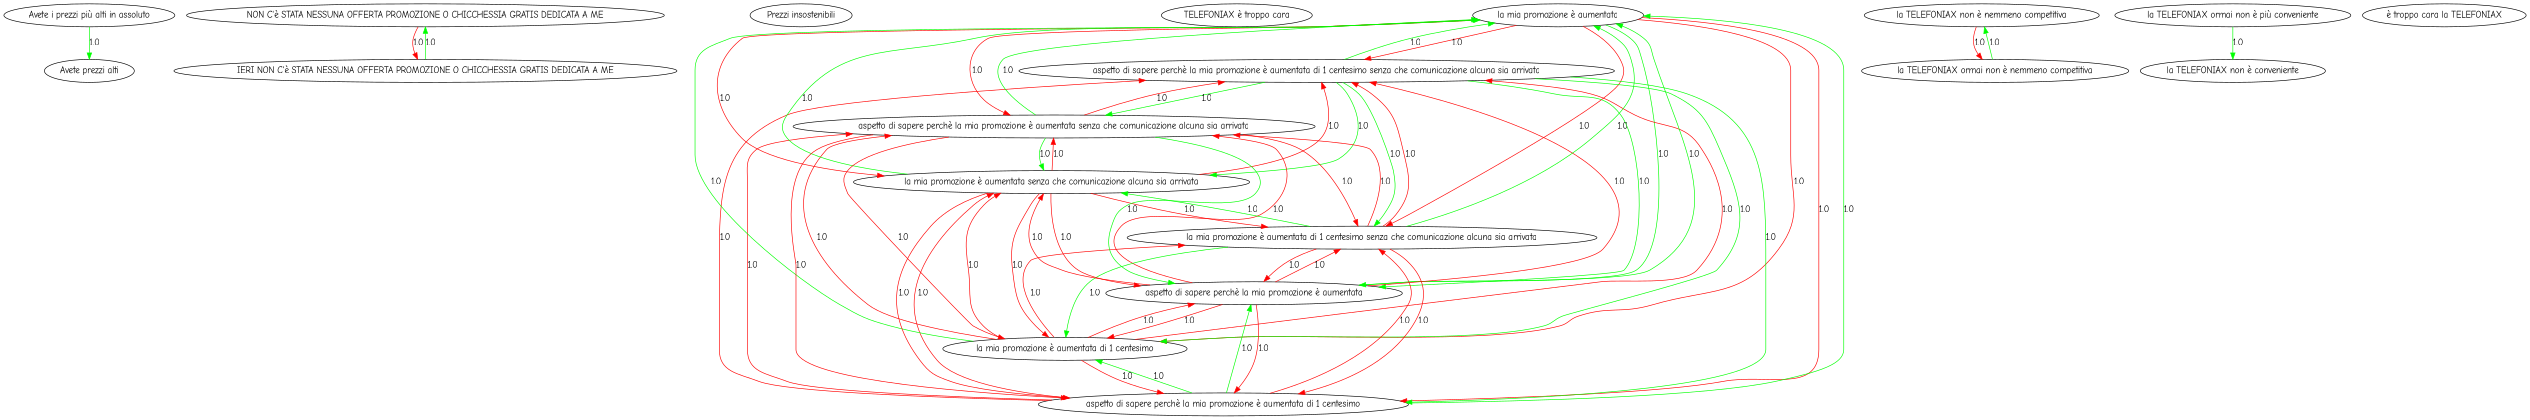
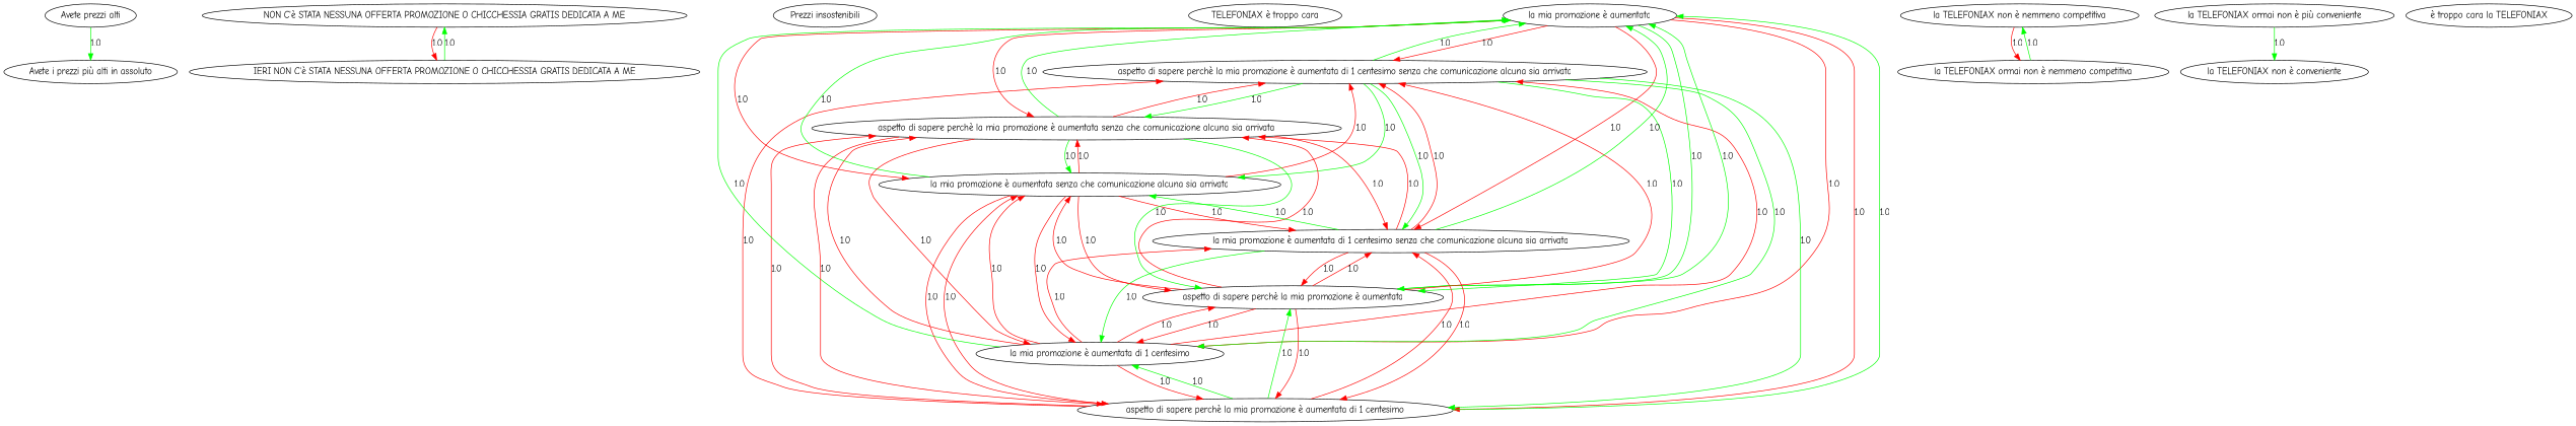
  digraph {
    fontname="Comic Neue"
    node [fontname="Comic Neue"]
    edge [color=red fontname="Comic Neue"]
    "Avete i prezzi più alti in assoluto"
    "Avete prezzi alti"
    "NON C'è STATA NESSUNA OFFERTA PROMOZIONE O CHICCHESSIA GRATIS DEDICATA A ME"
    "IERI NON C'è STATA NESSUNA OFFERTA PROMOZIONE O CHICCHESSIA GRATIS DEDICATA A ME"
    "Prezzi insostenibili"
    "TELEFONIAX è troppo cara"
    "la mia promozione è aumentata"
    "aspetto di sapere perchè la mia promozione è aumentata di 1 centesimo senza che comunicazione alcuna sia arrivata"
    "aspetto di sapere perchè la mia promozione è aumentata di 1 centesimo"
    "la mia promozione è aumentata di 1 centesimo"
    "aspetto di sapere perchè la mia promozione è aumentata"
    "la mia promozione è aumentata di 1 centesimo senza che comunicazione alcuna sia arrivata"
    "la mia promozione è aumentata senza che comunicazione alcuna sia arrivata"
    "aspetto di sapere perchè la mia promozione è aumentata senza che comunicazione alcuna sia arrivata"
    "la TELEFONIAX non è nemmeno competitiva"
    "la TELEFONIAX ormai non è nemmeno competitiva"
    "la TELEFONIAX ormai non è più conveniente"
    "la TELEFONIAX non è conveniente"
    "è troppo cara la TELEFONIAX"
-   "Avete i prezzi più alti in assoluto" -> "Avete prezzi alti" [color=green label=1.0]
+   "Avete prezzi alti" -> "Avete i prezzi più alti in assoluto" [color=green label=1.0]
    "NON C'è STATA NESSUNA OFFERTA PROMOZIONE O CHICCHESSIA GRATIS DEDICATA A ME" -> "IERI NON C'è STATA NESSUNA OFFERTA PROMOZIONE O CHICCHESSIA GRATIS DEDICATA A ME" [label=1.0]
    "IERI NON C'è STATA NESSUNA OFFERTA PROMOZIONE O CHICCHESSIA GRATIS DEDICATA A ME" -> "NON C'è STATA NESSUNA OFFERTA PROMOZIONE O CHICCHESSIA GRATIS DEDICATA A ME" [color=green label=1.0]
    "la mia promozione è aumentata" -> "aspetto di sapere perchè la mia promozione è aumentata di 1 centesimo senza che comunicazione alcuna sia arrivata" [label=1.0]
    "la mia promozione è aumentata" -> "aspetto di sapere perchè la mia promozione è aumentata di 1 centesimo" [label=1.0]
    "la mia promozione è aumentata" -> "la mia promozione è aumentata di 1 centesimo" [label=1.0]
    "la mia promozione è aumentata" -> "aspetto di sapere perchè la mia promozione è aumentata" [color=green label=1.0]
    "la mia promozione è aumentata" -> "la mia promozione è aumentata di 1 centesimo senza che comunicazione alcuna sia arrivata" [label=1.0]
    "la mia promozione è aumentata" -> "la mia promozione è aumentata senza che comunicazione alcuna sia arrivata" [label=1.0]
    "la mia promozione è aumentata" -> "aspetto di sapere perchè la mia promozione è aumentata senza che comunicazione alcuna sia arrivata" [label=1.0]
    "aspetto di sapere perchè la mia promozione è aumentata di 1 centesimo senza che comunicazione alcuna sia arrivata" -> "la mia promozione è aumentata" [color=green label=1.0]
    "aspetto di sapere perchè la mia promozione è aumentata di 1 centesimo senza che comunicazione alcuna sia arrivata" -> "aspetto di sapere perchè la mia promozione è aumentata di 1 centesimo" [color=green label=1.0]
    "aspetto di sapere perchè la mia promozione è aumentata di 1 centesimo senza che comunicazione alcuna sia arrivata" -> "la mia promozione è aumentata di 1 centesimo" [color=green label=1.0]
    "aspetto di sapere perchè la mia promozione è aumentata di 1 centesimo senza che comunicazione alcuna sia arrivata" -> "aspetto di sapere perchè la mia promozione è aumentata" [color=green label=1.0]
    "aspetto di sapere perchè la mia promozione è aumentata di 1 centesimo senza che comunicazione alcuna sia arrivata" -> "la mia promozione è aumentata di 1 centesimo senza che comunicazione alcuna sia arrivata" [color=green label=1.0]
    "aspetto di sapere perchè la mia promozione è aumentata di 1 centesimo senza che comunicazione alcuna sia arrivata" -> "la mia promozione è aumentata senza che comunicazione alcuna sia arrivata" [color=green label=1.0]
    "aspetto di sapere perchè la mia promozione è aumentata di 1 centesimo senza che comunicazione alcuna sia arrivata" -> "aspetto di sapere perchè la mia promozione è aumentata senza che comunicazione alcuna sia arrivata" [color=green label=1.0]
    "aspetto di sapere perchè la mia promozione è aumentata di 1 centesimo" -> "la mia promozione è aumentata" [color=green label=1.0]
    "aspetto di sapere perchè la mia promozione è aumentata di 1 centesimo" -> "aspetto di sapere perchè la mia promozione è aumentata di 1 centesimo senza che comunicazione alcuna sia arrivata" [label=1.0]
    "aspetto di sapere perchè la mia promozione è aumentata di 1 centesimo" -> "la mia promozione è aumentata di 1 centesimo" [color=green label=1.0]
    "aspetto di sapere perchè la mia promozione è aumentata di 1 centesimo" -> "aspetto di sapere perchè la mia promozione è aumentata" [color=green label=1.0]
    "aspetto di sapere perchè la mia promozione è aumentata di 1 centesimo" -> "la mia promozione è aumentata di 1 centesimo senza che comunicazione alcuna sia arrivata" [label=1.0]
    "aspetto di sapere perchè la mia promozione è aumentata di 1 centesimo" -> "la mia promozione è aumentata senza che comunicazione alcuna sia arrivata" [label=1.0]
    "aspetto di sapere perchè la mia promozione è aumentata di 1 centesimo" -> "aspetto di sapere perchè la mia promozione è aumentata senza che comunicazione alcuna sia arrivata" [label=1.0]
    "la mia promozione è aumentata di 1 centesimo" -> "la mia promozione è aumentata" [color=green label=1.0]
    "la mia promozione è aumentata di 1 centesimo" -> "aspetto di sapere perchè la mia promozione è aumentata di 1 centesimo senza che comunicazione alcuna sia arrivata" [label=1.0]
    "la mia promozione è aumentata di 1 centesimo" -> "aspetto di sapere perchè la mia promozione è aumentata di 1 centesimo" [label=1.0]
    "la mia promozione è aumentata di 1 centesimo" -> "aspetto di sapere perchè la mia promozione è aumentata" [label=1.0]
    "la mia promozione è aumentata di 1 centesimo" -> "la mia promozione è aumentata di 1 centesimo senza che comunicazione alcuna sia arrivata" [label=1.0]
    "la mia promozione è aumentata di 1 centesimo" -> "la mia promozione è aumentata senza che comunicazione alcuna sia arrivata" [label=1.0]
    "la mia promozione è aumentata di 1 centesimo" -> "aspetto di sapere perchè la mia promozione è aumentata senza che comunicazione alcuna sia arrivata" [label=1.0]
    "aspetto di sapere perchè la mia promozione è aumentata" -> "la mia promozione è aumentata" [color=green label=1.0]
    "aspetto di sapere perchè la mia promozione è aumentata" -> "aspetto di sapere perchè la mia promozione è aumentata di 1 centesimo senza che comunicazione alcuna sia arrivata" [label=1.0]
    "aspetto di sapere perchè la mia promozione è aumentata" -> "aspetto di sapere perchè la mia promozione è aumentata di 1 centesimo" [label=1.0]
    "aspetto di sapere perchè la mia promozione è aumentata" -> "la mia promozione è aumentata di 1 centesimo" [label=1.0]
    "aspetto di sapere perchè la mia promozione è aumentata" -> "la mia promozione è aumentata di 1 centesimo senza che comunicazione alcuna sia arrivata" [label=1.0]
    "aspetto di sapere perchè la mia promozione è aumentata" -> "la mia promozione è aumentata senza che comunicazione alcuna sia arrivata" [label=1.0]
    "aspetto di sapere perchè la mia promozione è aumentata" -> "aspetto di sapere perchè la mia promozione è aumentata senza che comunicazione alcuna sia arrivata" [label=1.0]
    "la mia promozione è aumentata di 1 centesimo senza che comunicazione alcuna sia arrivata" -> "la mia promozione è aumentata" [color=green label=1.0]
    "la mia promozione è aumentata di 1 centesimo senza che comunicazione alcuna sia arrivata" -> "aspetto di sapere perchè la mia promozione è aumentata di 1 centesimo senza che comunicazione alcuna sia arrivata" [label=1.0]
    "la mia promozione è aumentata di 1 centesimo senza che comunicazione alcuna sia arrivata" -> "aspetto di sapere perchè la mia promozione è aumentata di 1 centesimo" [label=1.0]
    "la mia promozione è aumentata di 1 centesimo senza che comunicazione alcuna sia arrivata" -> "la mia promozione è aumentata di 1 centesimo" [color=green label=1.0]
    "la mia promozione è aumentata di 1 centesimo senza che comunicazione alcuna sia arrivata" -> "aspetto di sapere perchè la mia promozione è aumentata" [label=1.0]
    "la mia promozione è aumentata di 1 centesimo senza che comunicazione alcuna sia arrivata" -> "la mia promozione è aumentata senza che comunicazione alcuna sia arrivata" [color=green label=1.0]
    "la mia promozione è aumentata di 1 centesimo senza che comunicazione alcuna sia arrivata" -> "aspetto di sapere perchè la mia promozione è aumentata senza che comunicazione alcuna sia arrivata" [label=1.0]
    "la mia promozione è aumentata senza che comunicazione alcuna sia arrivata" -> "la mia promozione è aumentata" [color=green label=1.0]
    "la mia promozione è aumentata senza che comunicazione alcuna sia arrivata" -> "aspetto di sapere perchè la mia promozione è aumentata di 1 centesimo senza che comunicazione alcuna sia arrivata" [label=1.0]
    "la mia promozione è aumentata senza che comunicazione alcuna sia arrivata" -> "aspetto di sapere perchè la mia promozione è aumentata di 1 centesimo" [label=1.0]
    "la mia promozione è aumentata senza che comunicazione alcuna sia arrivata" -> "la mia promozione è aumentata di 1 centesimo" [label=1.0]
    "la mia promozione è aumentata senza che comunicazione alcuna sia arrivata" -> "aspetto di sapere perchè la mia promozione è aumentata" [label=1.0]
    "la mia promozione è aumentata senza che comunicazione alcuna sia arrivata" -> "la mia promozione è aumentata di 1 centesimo senza che comunicazione alcuna sia arrivata" [label=1.0]
    "la mia promozione è aumentata senza che comunicazione alcuna sia arrivata" -> "aspetto di sapere perchè la mia promozione è aumentata senza che comunicazione alcuna sia arrivata" [label=1.0]
    "aspetto di sapere perchè la mia promozione è aumentata senza che comunicazione alcuna sia arrivata" -> "la mia promozione è aumentata" [color=green label=1.0]
    "aspetto di sapere perchè la mia promozione è aumentata senza che comunicazione alcuna sia arrivata" -> "aspetto di sapere perchè la mia promozione è aumentata di 1 centesimo senza che comunicazione alcuna sia arrivata" [label=1.0]
    "aspetto di sapere perchè la mia promozione è aumentata senza che comunicazione alcuna sia arrivata" -> "aspetto di sapere perchè la mia promozione è aumentata di 1 centesimo" [label=1.0]
    "aspetto di sapere perchè la mia promozione è aumentata senza che comunicazione alcuna sia arrivata" -> "la mia promozione è aumentata di 1 centesimo" [label=1.0]
    "aspetto di sapere perchè la mia promozione è aumentata senza che comunicazione alcuna sia arrivata" -> "aspetto di sapere perchè la mia promozione è aumentata" [color=green label=1.0]
    "aspetto di sapere perchè la mia promozione è aumentata senza che comunicazione alcuna sia arrivata" -> "la mia promozione è aumentata di 1 centesimo senza che comunicazione alcuna sia arrivata" [label=1.0]
    "aspetto di sapere perchè la mia promozione è aumentata senza che comunicazione alcuna sia arrivata" -> "la mia promozione è aumentata senza che comunicazione alcuna sia arrivata" [color=green label=1.0]
    "la TELEFONIAX non è nemmeno competitiva" -> "la TELEFONIAX ormai non è nemmeno competitiva" [label=1.0]
    "la TELEFONIAX ormai non è nemmeno competitiva" -> "la TELEFONIAX non è nemmeno competitiva" [color=green label=1.0]
    "la TELEFONIAX ormai non è più conveniente" -> "la TELEFONIAX non è conveniente" [color=green label=1.0]
  }
